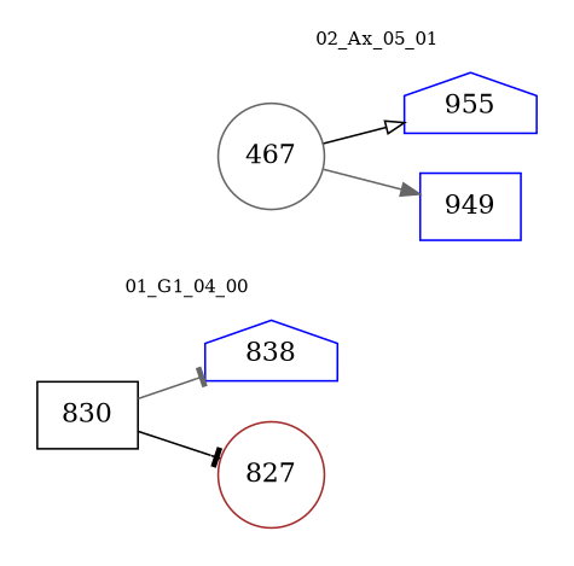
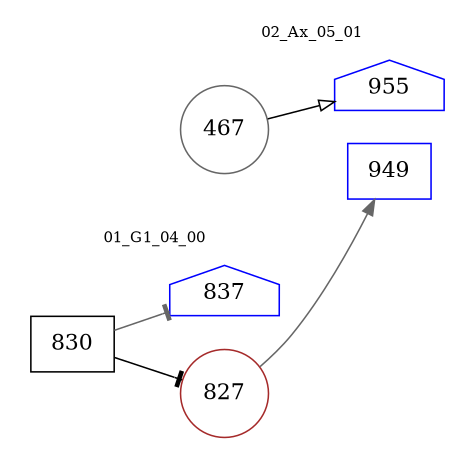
  digraph {
    rankdir=LR
    node [color=blue shape=circle]
    edge [arrowhead=tee color=gray40]
    n1 [color=gray40 label=467]
    n2 [label=949 shape=box]
    n3 [label=955 shape=house]
    n4 [color=black label=830 shape=box]
    n5 [color=brown label=827]
-   n6 [label=838 shape=house]
+   n6 [label=837 shape=house]
    subgraph cluster_1 {
      color=white
      fontsize=10
      label="02_Ax_05_01"
      n1
      n2
      n3
    }
    subgraph cluster_2 {
      color=white
      fontsize=10
      label="01_G1_04_00"
      n4
      n5
      n6
    }
-   n1 -> n2 [arrowhead=normal]
+   n5 -> n2 [arrowhead=normal]
    n1 -> n3 [arrowhead=onormal color=black]
    n4 -> n5 [color=black]
    n4 -> n6
  }
